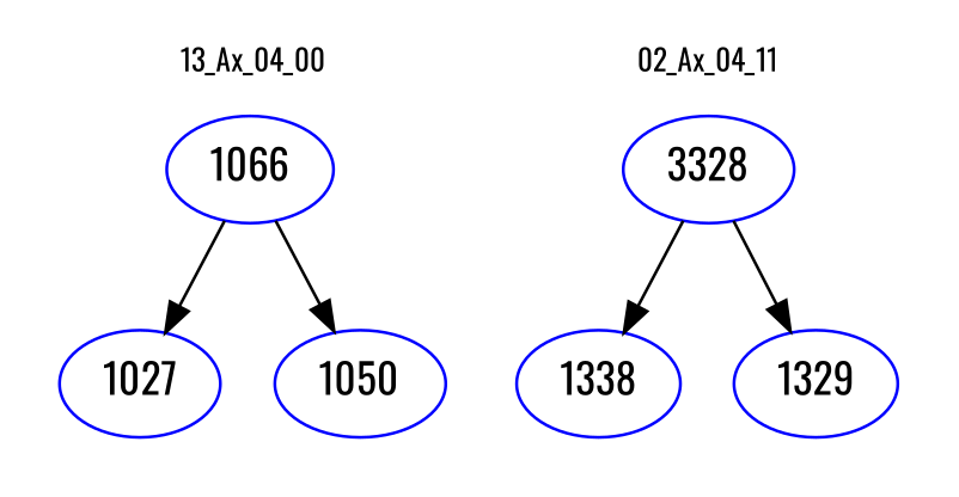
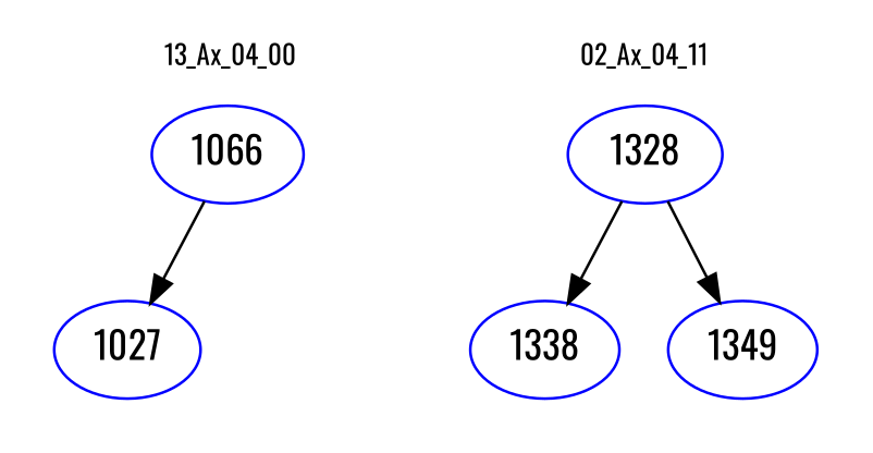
  digraph {
    fontname=Oswald
    node [color=blue fontname=Oswald]
    edge [color=black fontname=Oswald]
    n1 [label=1066]
    n2 [label=1027]
-   n3 [label=1050]
-   n4 [label=3328]
+   n4 [label=1328]
    n5 [label=1338]
-   n6 [label=1329]
+   n6 [label=1349]
    subgraph cluster_1 {
      color=white
      fontsize=10
      label="13_Ax_04_00"
      n1
      n2
-     n3
    }
    subgraph cluster_2 {
      color=white
      fontsize=10
      label="02_Ax_04_11"
      n4
      n5
      n6
    }
    n1 -> n2
-   n1 -> n3
    n4 -> n5
    n4 -> n6
  }
